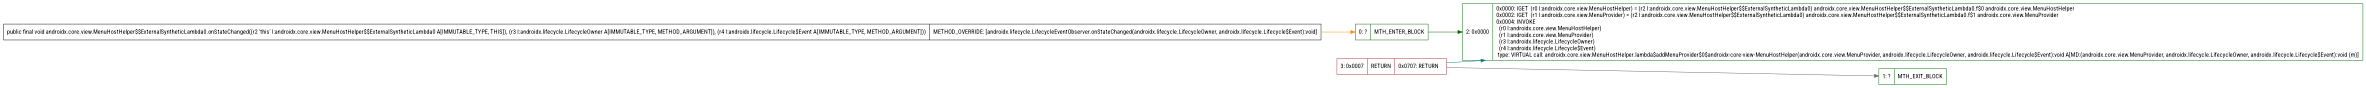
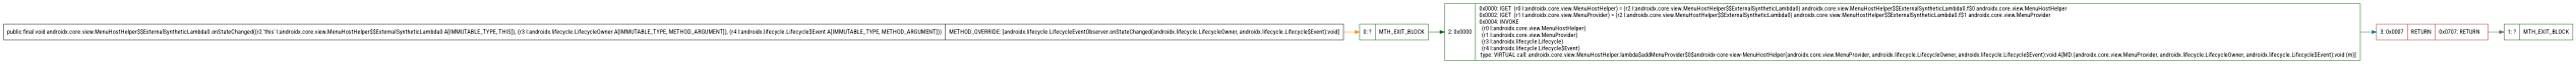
  digraph {
    fontname="Roboto Condensed"
    rankdir=LR
    node [color=darkgreen fontname="Roboto Condensed" shape=record]
    edge [fontname="Roboto Condensed"]
-   n1 [label="{0\:\ ?|MTH_ENTER_BLOCK\l}"]
-   n2 [label="{2\:\ 0x0000|0x0000: IGET  (r0 I:androidx.core.view.MenuHostHelper) = (r2 I:androidx.core.view.MenuHostHelper$$ExternalSyntheticLambda0) androidx.core.view.MenuHostHelper$$ExternalSyntheticLambda0.f$0 androidx.core.view.MenuHostHelper \l0x0002: IGET  (r1 I:androidx.core.view.MenuProvider) = (r2 I:androidx.core.view.MenuHostHelper$$ExternalSyntheticLambda0) androidx.core.view.MenuHostHelper$$ExternalSyntheticLambda0.f$1 androidx.core.view.MenuProvider \l0x0004: INVOKE  \l  (r0 I:androidx.core.view.MenuHostHelper)\l  (r1 I:androidx.core.view.MenuProvider)\l  (r3 I:androidx.lifecycle.LifecycleOwner)\l  (r4 I:androidx.lifecycle.Lifecycle$Event)\l type: VIRTUAL call: androidx.core.view.MenuHostHelper.lambda$addMenuProvider$0$androidx\-core\-view\-MenuHostHelper(androidx.core.view.MenuProvider, androidx.lifecycle.LifecycleOwner, androidx.lifecycle.Lifecycle$Event):void A[MD:(androidx.core.view.MenuProvider, androidx.lifecycle.LifecycleOwner, androidx.lifecycle.Lifecycle$Event):void (m)]\l}"]
+   n1 [label="{0\:\ ?|MTH_EXIT_BLOCK\l}"]
+   n2 [label="{2\:\ 0x0000|0x0000: IGET  (r0 I:androidx.core.view.MenuHostHelper) = (r2 I:androidx.core.view.MenuHostHelper$$ExternalSyntheticLambda0) androidx.core.view.MenuHostHelper$$ExternalSyntheticLambda0.f$0 androidx.core.view.MenuHostHelper \l0x0002: IGET  (r1 I:androidx.core.view.MenuProvider) = (r2 I:androidx.core.view.MenuHostHelper$$ExternalSyntheticLambda0) androidx.core.view.MenuHostHelper$$ExternalSyntheticLambda0.f$1 androidx.core.view.MenuProvider \l0x0004: INVOKE  \l  (r0 I:androidx.core.view.MenuHostHelper)\l  (r1 I:androidx.core.view.MenuProvider)\l  (r3 I:androidx.lifecycle.Lifecycle)\l  (r4 I:androidx.lifecycle.Lifecycle$Event)\l type: VIRTUAL call: androidx.core.view.MenuHostHelper.lambda$addMenuProvider$0$androidx\-core\-view\-MenuHostHelper(androidx.core.view.MenuProvider, androidx.lifecycle.LifecycleOwner, androidx.lifecycle.Lifecycle$Event):void A[MD:(androidx.core.view.MenuProvider, androidx.lifecycle.LifecycleOwner, androidx.lifecycle.Lifecycle$Event):void (m)]\l}"]
    n3 [color=brown label="{3\:\ 0x0007|RETURN\l|0x0707: RETURN   \l}"]
    n4 [label="{1\:\ ?|MTH_EXIT_BLOCK\l}"]
    n5 [color=black label="{public final void androidx.core.view.MenuHostHelper$$ExternalSyntheticLambda0.onStateChanged((r2 'this' I:androidx.core.view.MenuHostHelper$$ExternalSyntheticLambda0 A[IMMUTABLE_TYPE, THIS]), (r3 I:androidx.lifecycle.LifecycleOwner A[IMMUTABLE_TYPE, METHOD_ARGUMENT]), (r4 I:androidx.lifecycle.Lifecycle$Event A[IMMUTABLE_TYPE, METHOD_ARGUMENT]))  | METHOD_OVERRIDE: [androidx.lifecycle.LifecycleEventObserver.onStateChanged(androidx.lifecycle.LifecycleOwner, androidx.lifecycle.Lifecycle$Event):void]\l}"]
    n1 -> n2 [color=darkgreen]
-   n3 -> n2 [color=teal]
+   n2 -> n3 [color=teal]
    n3 -> n4 [color=gray40]
    n5 -> n1 [color=darkorange]
  }
